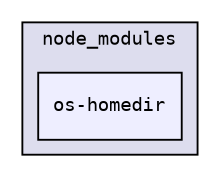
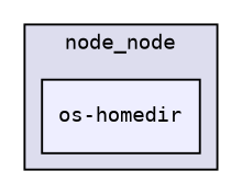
  digraph {
    compound=true
    fontname="DejaVu Sans Mono"
    n1 [fillcolor="#eeeeff" fontname="DejaVu Sans Mono" fontsize=10 label="os-homedir" pencolor=black shape=box style=filled]
    subgraph cluster_1 {
      bgcolor="#ddddee"
      fontsize=10
-     label=node_modules
+     label=node_node
      pencolor=black
      n1
    }
  }
